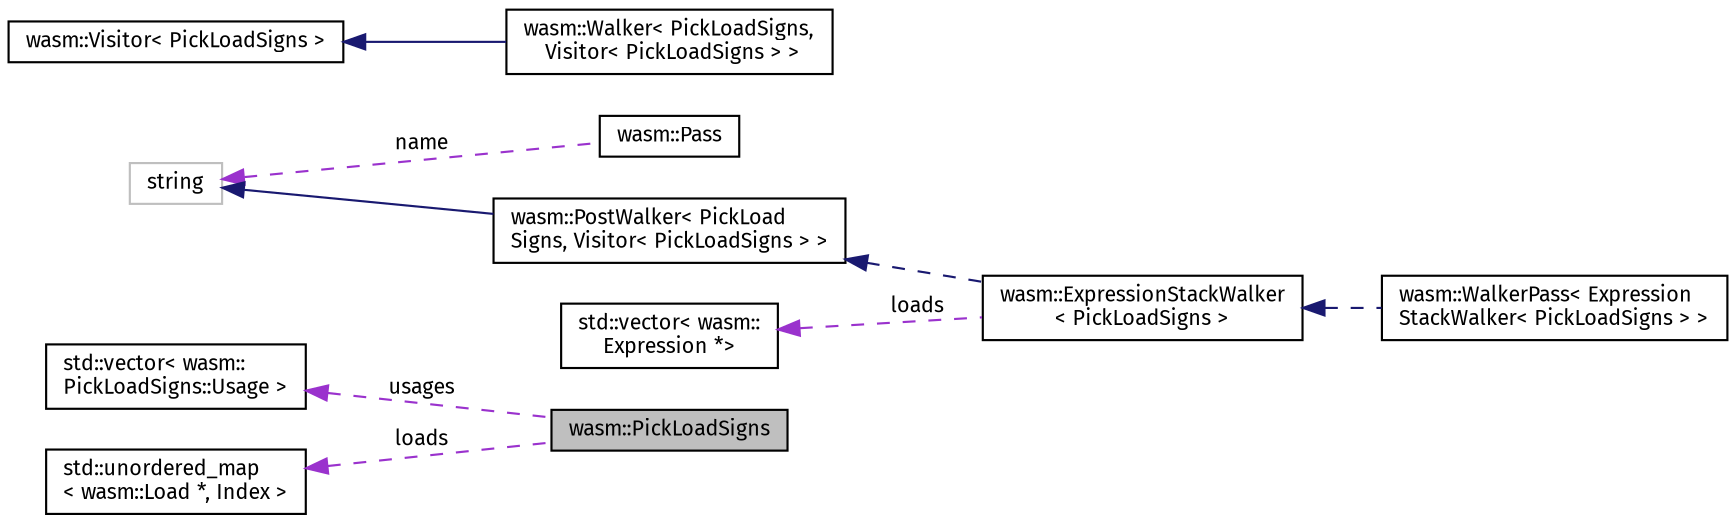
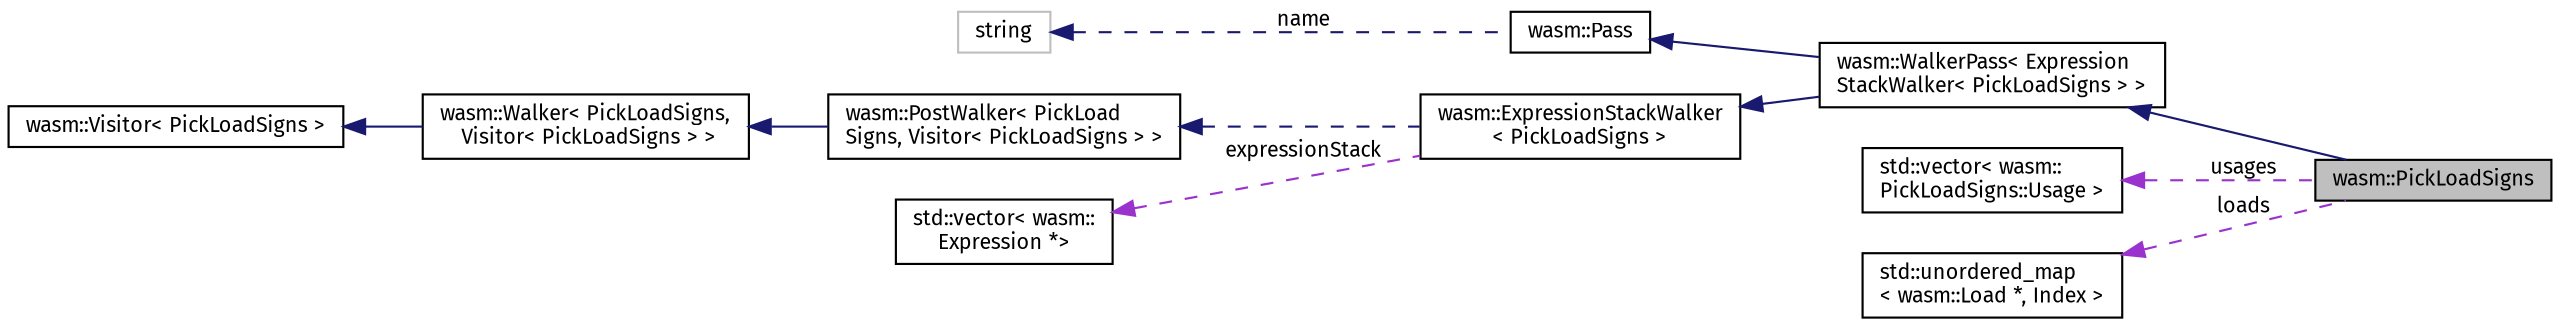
  digraph {
    fontname="Fira Sans"
    rankdir=LR
    node [color=black fillcolor=white fontname="Fira Sans" fontsize=10 shape=record style=filled]
    edge [color=midnightblue dir=back fontname="Fira Sans" fontsize=10 labelfontname=Helvetica labelfontsize=10 style=solid]
    n1 [fillcolor=grey75 fontcolor=black height=0.2 label="wasm::PickLoadSigns" width=0.4]
    n2 [height=0.2 label="wasm::WalkerPass\< Expression\lStackWalker\< PickLoadSigns \> \>" width=0.4]
    n3 [height=0.2 label="wasm::Pass" width=0.4]
    n4 [color=grey75 height=0.2 label=string width=0.4]
    n5 [height=0.2 label="wasm::ExpressionStackWalker\l\< PickLoadSigns \>" width=0.4]
    n6 [height=0.2 label="wasm::PostWalker\< PickLoad\lSigns, Visitor\< PickLoadSigns \> \>" width=0.4]
    n7 [height=0.2 label="wasm::Walker\< PickLoadSigns,\l Visitor\< PickLoadSigns \> \>" width=0.4]
    n8 [height=0.2 label="wasm::Visitor\< PickLoadSigns \>" width=0.4]
    n9 [height=0.2 label="std::vector\< wasm::\lExpression *\>" width=0.4]
    n10 [height=0.2 label="std::vector\< wasm::\lPickLoadSigns::Usage \>" width=0.4]
    n11 [height=0.2 label="std::unordered_map\l\< wasm::Load *, Index \>" width=0.4]
-   n4 -> n3 [color=darkorchid3 label=" name" style=dashed]
-   n5 -> n2 [style=dashed]
+   n2 -> n1
+   n3 -> n2
+   n4 -> n3 [label=" name" style=dashed]
+   n5 -> n2
    n6 -> n5 [style=dashed]
-   n4 -> n6
+   n7 -> n6
    n8 -> n7
-   n9 -> n5 [color=darkorchid3 label=" loads" style=dashed]
+   n9 -> n5 [color=darkorchid3 label=" expressionStack" style=dashed]
    n10 -> n1 [color=darkorchid3 label=" usages" style=dashed]
    n11 -> n1 [color=darkorchid3 label=" loads" style=dashed]
  }
